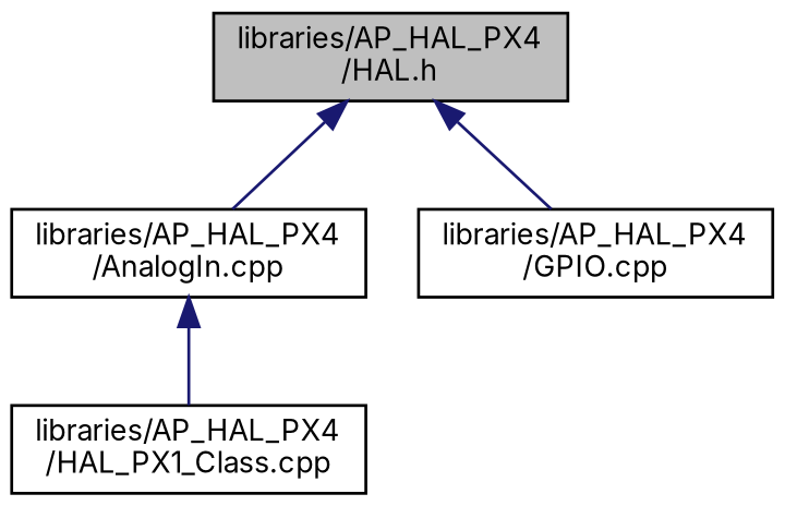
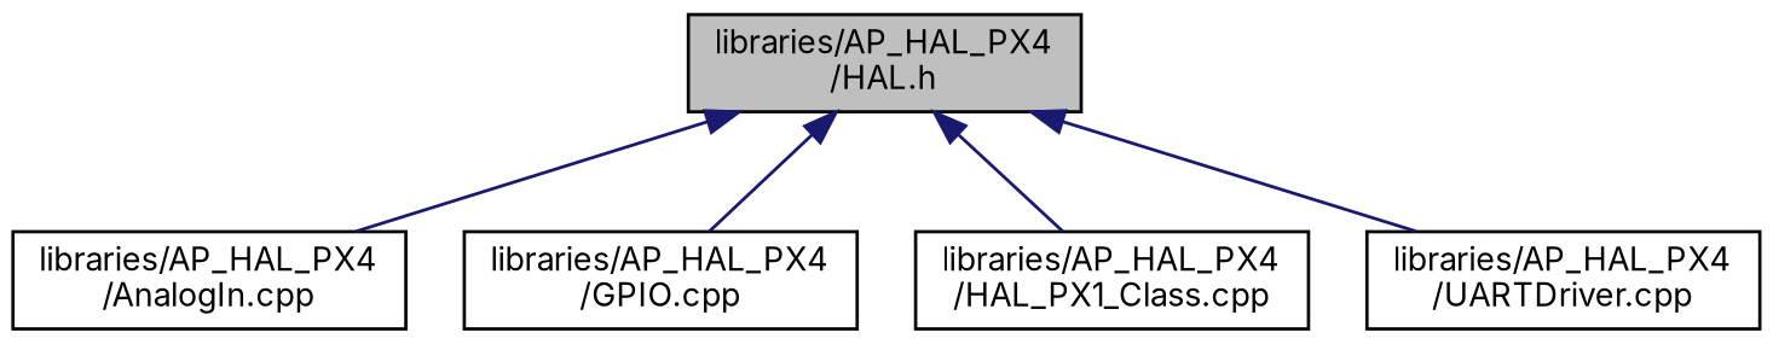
  digraph {
    fontname=Inter
    node [color=black fillcolor=white fontname=Inter fontsize=10 shape=record style=filled]
    edge [color=midnightblue dir=back fontname=Inter fontsize=10 labelfontname=Helvetica labelfontsize=10 style=solid]
    n1 [fillcolor=grey75 fontcolor=black height=0.2 label="libraries/AP_HAL_PX4\l/HAL.h" width=0.4]
    n2 [height=0.2 label="libraries/AP_HAL_PX4\l/AnalogIn.cpp" width=0.4]
    n3 [height=0.2 label="libraries/AP_HAL_PX4\l/GPIO.cpp" width=0.4]
    n4 [height=0.2 label="libraries/AP_HAL_PX4\l/HAL_PX1_Class.cpp" width=0.4]
+   n5 [height=0.2 label="libraries/AP_HAL_PX4\l/UARTDriver.cpp" width=0.4]
    n1 -> n2
    n1 -> n3
-   n2 -> n4
+   n1 -> n4
+   n1 -> n5
  }
